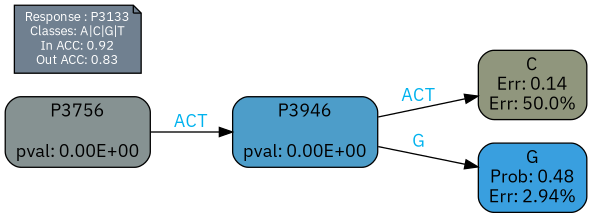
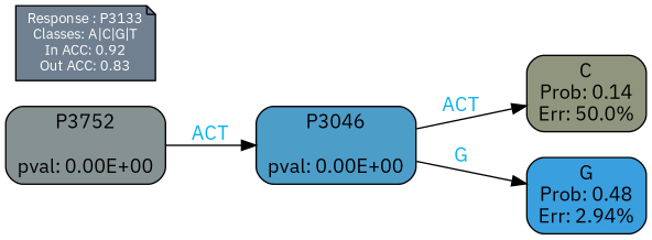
  digraph {
    fontname="IBM Plex Sans"
    rankdir=LR
    ranksep=equally
    splines=polylines
    node [color=black fontname="IBM Plex Sans" shape=box style="filled, rounded"]
    edge [fontcolor=deepskyblue2 fontname="IBM Plex Sans"]
-   n1 [fillcolor="#90967d" label="C\nErr: 0.14\nErr: 50.0%"]
+   n1 [fillcolor="#90967d" label="C\nProb: 0.14\nErr: 50.0%"]
    n2 [fillcolor="#399fdf" label="G\nProb: 0.48\nErr: 2.94%"]
    n3 [align=left fillcolor=slategray fontcolor=white fontsize=10 label="Response : P3133\nClasses: A|C|G|T\nIn ACC: 0.92\nOut ACC: 0.83\n" shape=note style=filled]
-   n4 [fillcolor="#869292" label="P3756\n\npval: 0.00E+00"]
-   n5 [fillcolor="#4d9dc9" label="P3946\n\npval: 0.00E+00"]
+   n4 [fillcolor="#869292" label="P3752\n\npval: 0.00E+00"]
+   n5 [fillcolor="#4d9dc9" label="P3046\n\npval: 0.00E+00"]
    subgraph sub_1 {
      rank=same
      n1
      n2
    }
    subgraph sub_2 {
      rank=same
      n3
      n4
    }
    n4 -> n5 [label=ACT]
    n5 -> n1 [label=ACT]
    n5 -> n2 [label=G]
  }
